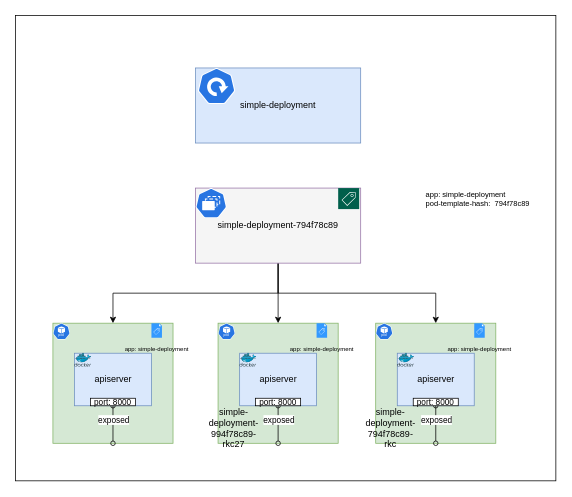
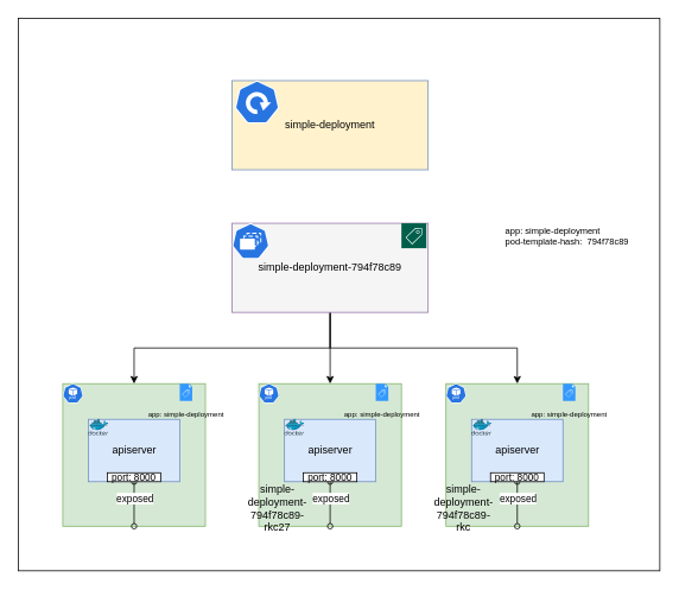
  <mxCell id="0" />
  <mxCell id="1" parent="0" />
  <mxCell id="2" value="" style="rounded=0;whiteSpace=wrap;html=1;" vertex="1" parent="1"><mxGeometry y="20" width="720" height="620" as="geometry" x="20" /></mxCell>
  <mxCell id="3" value="" style="group" vertex="1" connectable="0" parent="1"><mxGeometry x="70" y="430" width="160" height="160" as="geometry" /></mxCell>
  <mxCell id="4" value="" style="rounded=0;whiteSpace=wrap;html=1;fillColor=#d5e8d4;strokeColor=#82b366;" vertex="1" parent="3"><mxGeometry width="160" height="160" as="geometry" /></mxCell>
  <mxCell id="5" value="" style="aspect=fixed;sketch=0;html=1;dashed=0;whitespace=wrap;verticalLabelPosition=bottom;verticalAlign=top;fillColor=#2875E2;strokeColor=#ffffff;points=[[0.005,0.63,0],[0.1,0.2,0],[0.9,0.2,0],[0.5,0,0],[0.995,0.63,0],[0.72,0.99,0],[0.5,1,0],[0.28,0.99,0]];shape=mxgraph.kubernetes.icon2;kubernetesLabel=1;prIcon=pod" vertex="1" parent="3"><mxGeometry width="22.727" height="21.818" as="geometry" /></mxCell>
  <mxCell id="6" value="apiserver" style="rounded=0;whiteSpace=wrap;html=1;fillColor=#dae8fc;strokeColor=#6c8ebf;" vertex="1" parent="3"><mxGeometry x="28.75" y="40" width="102.5" height="70" as="geometry" /></mxCell>
  <mxCell id="7" value="" style="image;sketch=0;aspect=fixed;html=1;points=[];align=center;fontSize=12;image=img/lib/mscae/Docker.svg;" vertex="1" parent="3"><mxGeometry x="28.75" y="40" width="22.727" height="18.636" as="geometry" /></mxCell>
  <mxCell id="8" style="edgeStyle=orthogonalEdgeStyle;rounded=0;orthogonalLoop=1;jettySize=auto;html=1;exitX=0.5;exitY=1;exitDx=0;exitDy=0;startArrow=oval;startFill=0;endArrow=oval;endFill=0;" edge="1" parent="3" source="10"><mxGeometry relative="1" as="geometry"><mxPoint x="79.97" y="110" as="sourcePoint" /><mxPoint x="80" y="160" as="targetPoint" /><Array as="points"><mxPoint x="80" y="105" /></Array></mxGeometry></mxCell>
  <mxCell id="9" value="exposed" style="edgeLabel;html=1;align=center;verticalAlign=middle;resizable=0;points=[];" vertex="1" connectable="0" parent="8"><mxGeometry x="-0.065" relative="1" as="geometry"><mxPoint as="offset" /></mxGeometry></mxCell>
  <mxCell id="10" value="&lt;font style=&quot;font-size: 11px;&quot;&gt;port: 8000&lt;/font&gt;" style="rounded=0;whiteSpace=wrap;html=1;" vertex="1" parent="3"><mxGeometry x="50" y="100" width="60" height="10" as="geometry" /></mxCell>
  <mxCell id="11" value="&lt;font style=&quot;font-size: 8px;&quot;&gt;app: simple-deployment&lt;/font&gt;" style="sketch=0;pointerEvents=1;shadow=0;dashed=0;html=1;strokeColor=none;fillColor=#3399FF;labelPosition=center;verticalLabelPosition=bottom;verticalAlign=top;align=center;outlineConnect=0;shape=mxgraph.veeam2.metadata_file;" vertex="1" parent="3"><mxGeometry x="131.25" width="14.0" height="19.5" as="geometry" /></mxCell>
  <mxCell id="12" value="" style="group" vertex="1" connectable="0" parent="1"><mxGeometry x="290" y="430" width="160" height="160" as="geometry" /></mxCell>
  <mxCell id="13" value="" style="rounded=0;whiteSpace=wrap;html=1;fillColor=#d5e8d4;strokeColor=#82b366;" vertex="1" parent="12"><mxGeometry width="160" height="160" as="geometry" /></mxCell>
  <mxCell id="14" value="" style="aspect=fixed;sketch=0;html=1;dashed=0;whitespace=wrap;verticalLabelPosition=bottom;verticalAlign=top;fillColor=#2875E2;strokeColor=#ffffff;points=[[0.005,0.63,0],[0.1,0.2,0],[0.9,0.2,0],[0.5,0,0],[0.995,0.63,0],[0.72,0.99,0],[0.5,1,0],[0.28,0.99,0]];shape=mxgraph.kubernetes.icon2;kubernetesLabel=1;prIcon=pod" vertex="1" parent="12"><mxGeometry width="22.727" height="21.818" as="geometry" /></mxCell>
  <mxCell id="15" value="apiserver" style="rounded=0;whiteSpace=wrap;html=1;fillColor=#dae8fc;strokeColor=#6c8ebf;" vertex="1" parent="12"><mxGeometry x="28.75" y="40" width="102.5" height="70" as="geometry" /></mxCell>
  <mxCell id="16" value="" style="image;sketch=0;aspect=fixed;html=1;points=[];align=center;fontSize=12;image=img/lib/mscae/Docker.svg;" vertex="1" parent="12"><mxGeometry x="28.75" y="40" width="22.727" height="18.636" as="geometry" /></mxCell>
  <mxCell id="17" style="edgeStyle=orthogonalEdgeStyle;rounded=0;orthogonalLoop=1;jettySize=auto;html=1;exitX=0.5;exitY=1;exitDx=0;exitDy=0;startArrow=oval;startFill=0;endArrow=oval;endFill=0;" edge="1" parent="12"><mxGeometry relative="1" as="geometry"><mxPoint x="80.0" y="110" as="sourcePoint" /><mxPoint x="80" y="160" as="targetPoint" /><Array as="points"><mxPoint x="80" y="105" /></Array></mxGeometry></mxCell>
  <mxCell id="18" value="exposed" style="edgeLabel;html=1;align=center;verticalAlign=middle;resizable=0;points=[];" vertex="1" connectable="0" parent="17"><mxGeometry x="-0.065" relative="1" as="geometry"><mxPoint as="offset" /></mxGeometry></mxCell>
  <mxCell id="19" value="&lt;font style=&quot;font-size: 8px;&quot;&gt;app: simple-deployment&lt;/font&gt;" style="sketch=0;pointerEvents=1;shadow=0;dashed=0;html=1;strokeColor=none;fillColor=#3399FF;labelPosition=center;verticalLabelPosition=bottom;verticalAlign=top;align=center;outlineConnect=0;shape=mxgraph.veeam2.metadata_file;" vertex="1" parent="12"><mxGeometry x="131.25" width="14.0" height="19.5" as="geometry" /></mxCell>
  <mxCell id="20" value="&lt;font style=&quot;font-size: 11px;&quot;&gt;port: 8000&lt;/font&gt;" style="rounded=0;whiteSpace=wrap;html=1;" vertex="1" parent="12"><mxGeometry x="50" y="100" width="60" height="10" as="geometry" /></mxCell>
- <mxCell id="21" value="simple-deployment-994f78c89-rkc27" style="text;html=1;align=center;verticalAlign=middle;whiteSpace=wrap;rounded=0;" vertex="1" parent="12"><mxGeometry x="-8.52" y="120" width="60" height="40" as="geometry" /></mxCell>
+ <mxCell id="21" value="simple-deployment-794f78c89-rkc27" style="text;html=1;align=center;verticalAlign=middle;whiteSpace=wrap;rounded=0;" vertex="1" parent="12"><mxGeometry x="-8.52" y="120" width="60" height="40" as="geometry" /></mxCell>
  <mxCell id="22" value="" style="group" vertex="1" connectable="0" parent="1"><mxGeometry x="500" y="430" width="160" height="160" as="geometry" /></mxCell>
  <mxCell id="23" value="" style="rounded=0;whiteSpace=wrap;html=1;fillColor=#d5e8d4;strokeColor=#82b366;" vertex="1" parent="22"><mxGeometry width="160" height="160" as="geometry" /></mxCell>
  <mxCell id="24" value="" style="aspect=fixed;sketch=0;html=1;dashed=0;whitespace=wrap;verticalLabelPosition=bottom;verticalAlign=top;fillColor=#2875E2;strokeColor=#ffffff;points=[[0.005,0.63,0],[0.1,0.2,0],[0.9,0.2,0],[0.5,0,0],[0.995,0.63,0],[0.72,0.99,0],[0.5,1,0],[0.28,0.99,0]];shape=mxgraph.kubernetes.icon2;kubernetesLabel=1;prIcon=pod" vertex="1" parent="22"><mxGeometry width="22.727" height="21.818" as="geometry" /></mxCell>
  <mxCell id="25" value="apiserver" style="rounded=0;whiteSpace=wrap;html=1;fillColor=#dae8fc;strokeColor=#6c8ebf;" vertex="1" parent="22"><mxGeometry x="28.75" y="40" width="102.5" height="70" as="geometry" /></mxCell>
  <mxCell id="26" value="" style="image;sketch=0;aspect=fixed;html=1;points=[];align=center;fontSize=12;image=img/lib/mscae/Docker.svg;" vertex="1" parent="22"><mxGeometry x="28.75" y="40" width="22.727" height="18.636" as="geometry" /></mxCell>
  <mxCell id="27" style="edgeStyle=orthogonalEdgeStyle;rounded=0;orthogonalLoop=1;jettySize=auto;html=1;exitX=0.5;exitY=1;exitDx=0;exitDy=0;startArrow=oval;startFill=0;endArrow=oval;endFill=0;" edge="1" parent="22"><mxGeometry relative="1" as="geometry"><mxPoint x="80" y="110" as="sourcePoint" /><mxPoint x="80" y="160" as="targetPoint" /><Array as="points"><mxPoint x="80" y="105" /></Array></mxGeometry></mxCell>
  <mxCell id="28" value="exposed" style="edgeLabel;html=1;align=center;verticalAlign=middle;resizable=0;points=[];" vertex="1" connectable="0" parent="27"><mxGeometry x="-0.065" relative="1" as="geometry"><mxPoint as="offset" /></mxGeometry></mxCell>
  <mxCell id="29" value="&lt;font style=&quot;font-size: 8px;&quot;&gt;app: simple-deployment&lt;/font&gt;" style="sketch=0;pointerEvents=1;shadow=0;dashed=0;html=1;strokeColor=none;fillColor=#3399FF;labelPosition=center;verticalLabelPosition=bottom;verticalAlign=top;align=center;outlineConnect=0;shape=mxgraph.veeam2.metadata_file;" vertex="1" parent="22"><mxGeometry x="131.25" width="14.0" height="19.5" as="geometry" /></mxCell>
  <mxCell id="30" value="&lt;font style=&quot;font-size: 11px;&quot;&gt;port: 8000&lt;/font&gt;" style="rounded=0;whiteSpace=wrap;html=1;" vertex="1" parent="22"><mxGeometry x="50" y="100" width="60" height="10" as="geometry" /></mxCell>
  <mxCell id="31" value="simple-deployment-794f78c89-rkc" style="text;html=1;align=center;verticalAlign=middle;whiteSpace=wrap;rounded=0;" vertex="1" parent="22"><mxGeometry x="-10" y="120" width="60" height="40" as="geometry" /></mxCell>
  <mxCell id="32" style="edgeStyle=orthogonalEdgeStyle;rounded=0;orthogonalLoop=1;jettySize=auto;html=1;exitX=0.5;exitY=1;exitDx=0;exitDy=0;" edge="1" parent="1" source="35" target="4"><mxGeometry relative="1" as="geometry" /></mxCell>
  <mxCell id="33" style="edgeStyle=orthogonalEdgeStyle;rounded=0;orthogonalLoop=1;jettySize=auto;html=1;entryX=0.5;entryY=0;entryDx=0;entryDy=0;" edge="1" parent="1" source="35" target="13"><mxGeometry relative="1" as="geometry" /></mxCell>
  <mxCell id="34" style="edgeStyle=orthogonalEdgeStyle;rounded=0;orthogonalLoop=1;jettySize=auto;html=1;entryX=0.5;entryY=0;entryDx=0;entryDy=0;" edge="1" parent="1" source="35" target="23"><mxGeometry relative="1" as="geometry"><Array as="points"><mxPoint x="370" y="390" /><mxPoint x="580" y="390" /></Array></mxGeometry></mxCell>
  <mxCell id="35" value="simple-deployment-794f78c89" style="rounded=0;whiteSpace=wrap;html=1;fillColor=#f5f5f5;strokeColor=#9673a6;" vertex="1" parent="1"><mxGeometry x="260" y="250" width="220" height="100" as="geometry" /></mxCell>
  <mxCell id="36" value="" style="aspect=fixed;sketch=0;html=1;dashed=0;whitespace=wrap;verticalLabelPosition=bottom;verticalAlign=top;fillColor=#2875E2;strokeColor=#ffffff;points=[[0.005,0.63,0],[0.1,0.2,0],[0.9,0.2,0],[0.5,0,0],[0.995,0.63,0],[0.72,0.99,0],[0.5,1,0],[0.28,0.99,0]];shape=mxgraph.kubernetes.icon2;prIcon=rs" vertex="1" parent="1"><mxGeometry x="260" y="250" width="41.67" height="40" as="geometry" /></mxCell>
  <mxCell id="37" value="" style="sketch=0;pointerEvents=1;shadow=0;dashed=0;html=1;strokeColor=none;fillColor=#005F4B;labelPosition=center;verticalLabelPosition=bottom;verticalAlign=top;align=center;outlineConnect=0;shape=mxgraph.veeam2.tag;" vertex="1" parent="1"><mxGeometry x="450" y="250" width="28.0" height="28.0" as="geometry" /></mxCell>
  <mxCell id="38" value="&lt;div style=&quot;text-wrap: nowrap; font-size: 10px;&quot;&gt;&lt;font style=&quot;font-size: 10px;&quot;&gt;app: simple-deployment&lt;/font&gt;&lt;/div&gt;&lt;div style=&quot;text-wrap: nowrap; font-size: 10px;&quot;&gt;&lt;font style=&quot;font-size: 10px;&quot;&gt;pod-template-hash:&amp;nbsp;&amp;nbsp;794f78c89&lt;/font&gt;&lt;/div&gt;" style="text;html=1;align=left;verticalAlign=middle;whiteSpace=wrap;rounded=0;" vertex="1" parent="1"><mxGeometry x="565" y="249" width="60" height="30" as="geometry" /></mxCell>
- <mxCell id="39" value="simple-deployment" style="rounded=0;whiteSpace=wrap;html=1;fillColor=#dae8fc;strokeColor=#6c8ebf;" vertex="1" parent="1"><mxGeometry x="260" y="90" width="220" height="100" as="geometry" /></mxCell>
+ <mxCell id="39" value="simple-deployment" style="rounded=0;whiteSpace=wrap;html=1;fillColor=#fff2cc;strokeColor=#6c8ebf;" vertex="1" parent="1"><mxGeometry x="260" y="90" width="220" height="100" as="geometry" /></mxCell>
  <mxCell id="40" value="" style="aspect=fixed;sketch=0;html=1;dashed=0;whitespace=wrap;verticalLabelPosition=bottom;verticalAlign=top;fillColor=#2875E2;strokeColor=#ffffff;points=[[0.005,0.63,0],[0.1,0.2,0],[0.9,0.2,0],[0.5,0,0],[0.995,0.63,0],[0.72,0.99,0],[0.5,1,0],[0.28,0.99,0]];shape=mxgraph.kubernetes.icon2;prIcon=deploy" vertex="1" parent="1"><mxGeometry x="263" y="90" width="50" height="48" as="geometry" /></mxCell>
